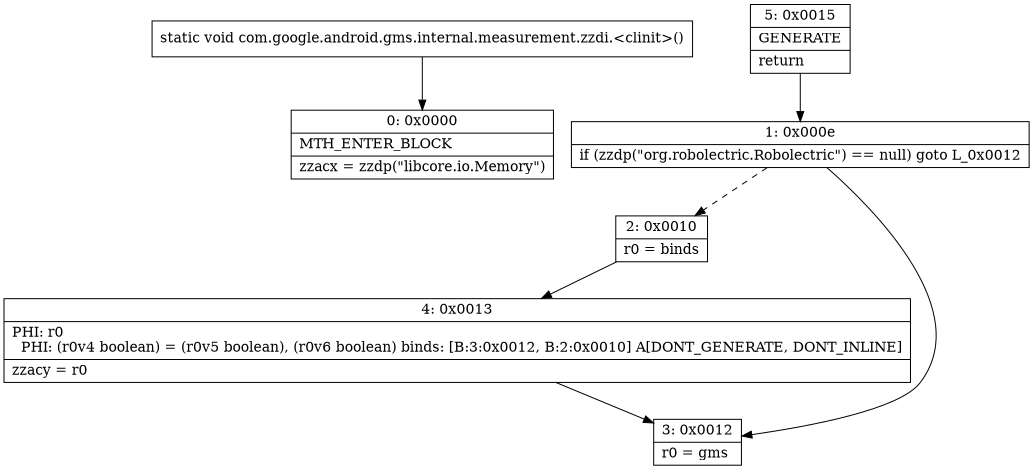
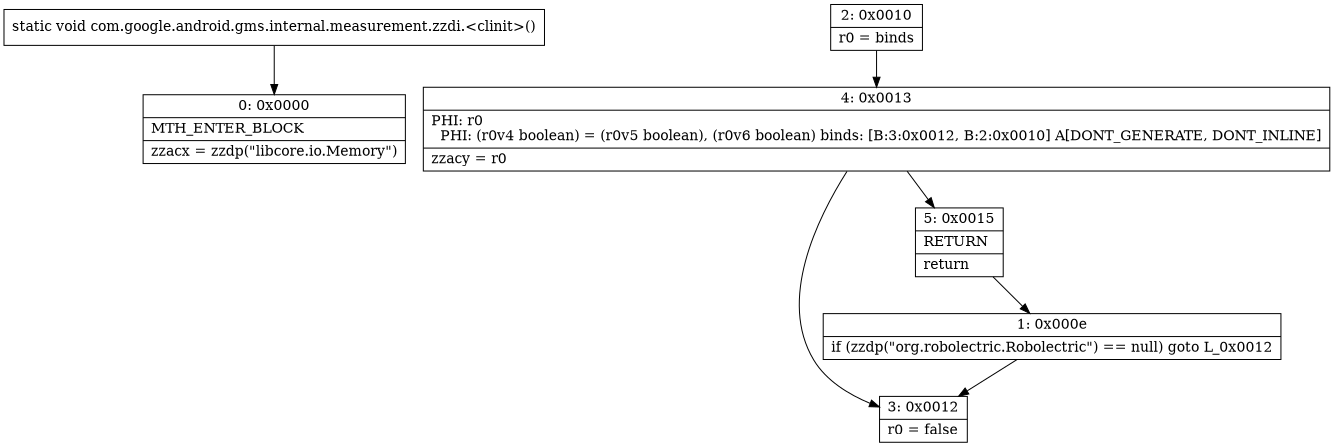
  digraph {
    node [shape=record]
    n1 [label="{0\:\ 0x0000|MTH_ENTER_BLOCK\l|zzacx = zzdp(\"libcore.io.Memory\")\l}"]
    n2 [label="{1\:\ 0x000e|if (zzdp(\"org.robolectric.Robolectric\") == null) goto L_0x0012\l}"]
    n3 [label="{2\:\ 0x0010|r0 = binds\l}"]
-   n4 [label="{3\:\ 0x0012|r0 = gms\l}"]
+   n4 [label="{3\:\ 0x0012|r0 = false\l}"]
    n5 [label="{4\:\ 0x0013|PHI: r0 \l  PHI: (r0v4 boolean) = (r0v5 boolean), (r0v6 boolean) binds: [B:3:0x0012, B:2:0x0010] A[DONT_GENERATE, DONT_INLINE]\l|zzacy = r0\l}"]
-   n6 [label="{5\:\ 0x0015|GENERATE\l|return\l}"]
+   n6 [label="{5\:\ 0x0015|RETURN\l|return\l}"]
    n7 [label="{static void com.google.android.gms.internal.measurement.zzdi.\<clinit\>() }"]
-   n2 -> n3 [style=dashed]
    n2 -> n4
    n3 -> n5
    n5 -> n4
+   n5 -> n6
    n6 -> n2
    n7 -> n1
  }
